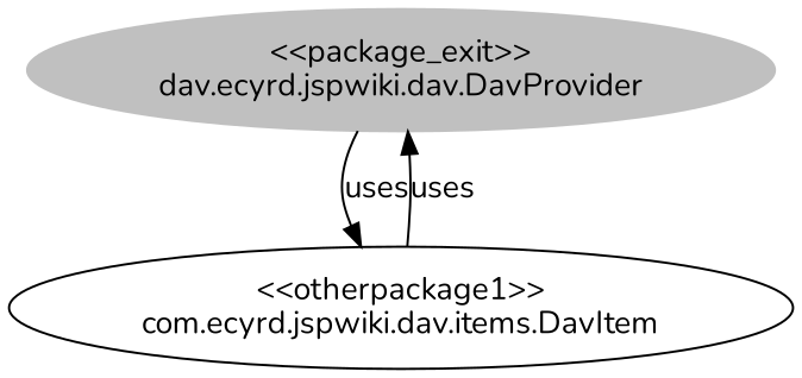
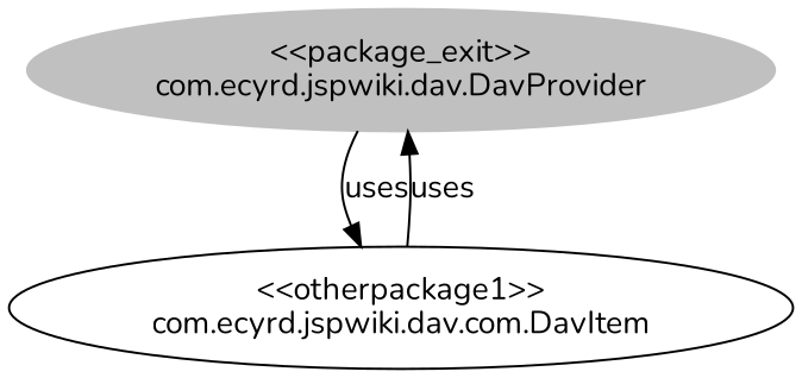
  digraph {
    fontname=Nunito
    node [fontname=Nunito]
    edge [fontname=Nunito]
-   n1 [color=grey label="<<package_exit>>\ndav.ecyrd.jspwiki.dav.DavProvider" style=filled]
-   n2 [label="<<otherpackage1>>\ncom.ecyrd.jspwiki.dav.items.DavItem"]
+   n1 [color=grey label="<<package_exit>>\ncom.ecyrd.jspwiki.dav.DavProvider" style=filled]
+   n2 [label="<<otherpackage1>>\ncom.ecyrd.jspwiki.dav.com.DavItem"]
    n1 -> n2 [label=uses]
    n2 -> n1 [label=uses]
  }
